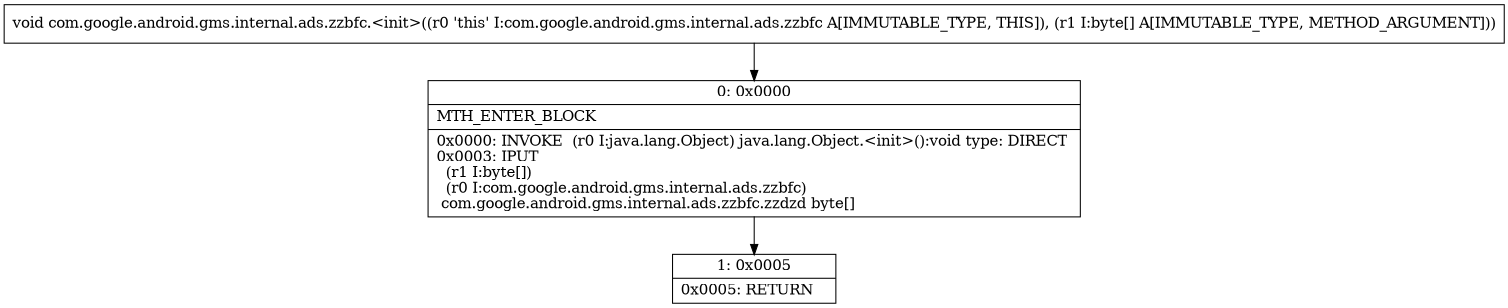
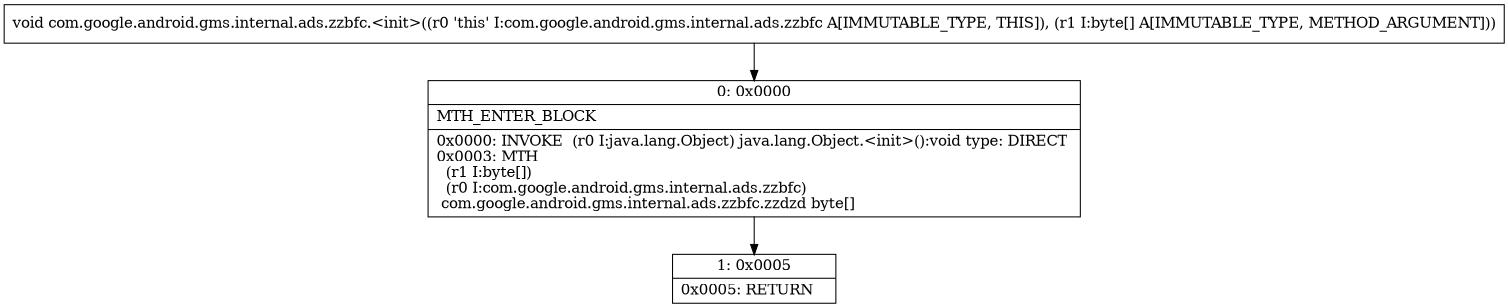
  digraph {
    node [shape=record]
-   n1 [label="{0\:\ 0x0000|MTH_ENTER_BLOCK\l|0x0000: INVOKE  (r0 I:java.lang.Object) java.lang.Object.\<init\>():void type: DIRECT \l0x0003: IPUT  \l  (r1 I:byte[])\l  (r0 I:com.google.android.gms.internal.ads.zzbfc)\l com.google.android.gms.internal.ads.zzbfc.zzdzd byte[] \l}"]
+   n1 [label="{0\:\ 0x0000|MTH_ENTER_BLOCK\l|0x0000: INVOKE  (r0 I:java.lang.Object) java.lang.Object.\<init\>():void type: DIRECT \l0x0003: MTH  \l  (r1 I:byte[])\l  (r0 I:com.google.android.gms.internal.ads.zzbfc)\l com.google.android.gms.internal.ads.zzbfc.zzdzd byte[] \l}"]
    n2 [label="{1\:\ 0x0005|0x0005: RETURN   \l}"]
    n3 [label="{void com.google.android.gms.internal.ads.zzbfc.\<init\>((r0 'this' I:com.google.android.gms.internal.ads.zzbfc A[IMMUTABLE_TYPE, THIS]), (r1 I:byte[] A[IMMUTABLE_TYPE, METHOD_ARGUMENT])) }"]
    n1 -> n2
    n3 -> n1
  }
